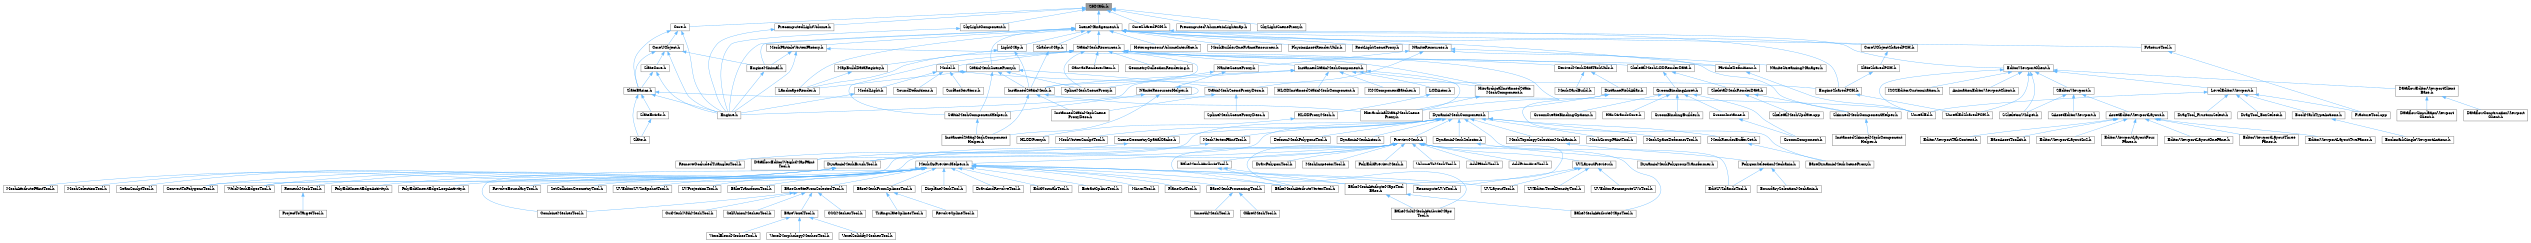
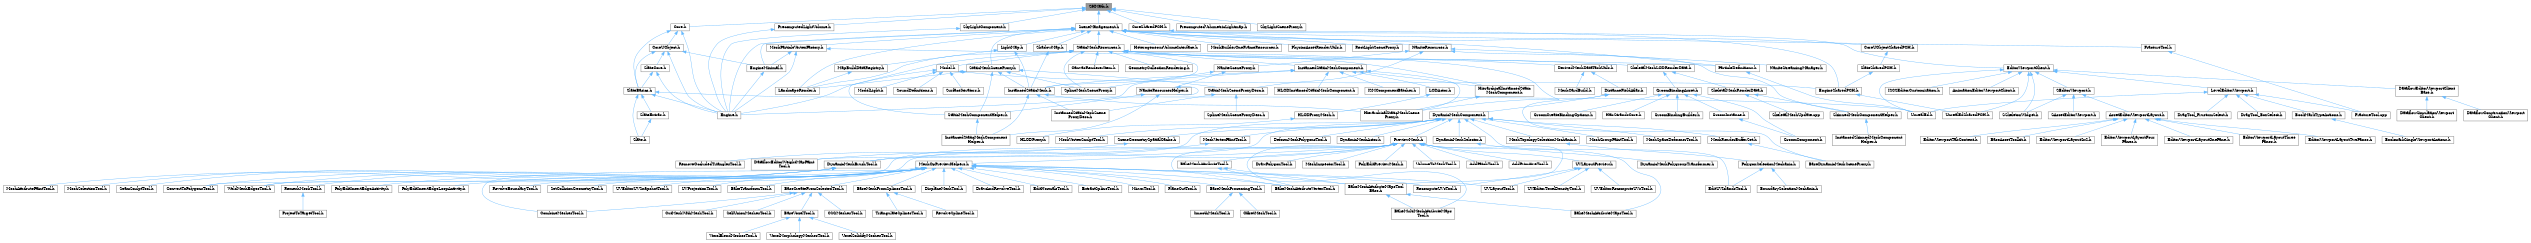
  digraph {
    fontname="DejaVu Serif"
    node [color=grey40 fillcolor=white fontname="DejaVu Serif" fontsize=10 shape=box style=filled]
    edge [color=steelblue1 dir=back fontname="DejaVu Serif" fontsize=10 labelfontname=Helvetica labelfontsize=10 style=solid]
    n1 [color=gray40 fillcolor=grey60 fontcolor=black height=0.2 label="SHMath.h" width=0.4]
    n2 [height=0.2 label="Core.h" width=0.4]
    n3 [height=0.2 label="CoreSharedPCH.h" width=0.4]
    n4 [height=0.2 label="PrecomputedLightVolume.h" width=0.4]
    n5 [height=0.2 label="PrecomputedVolumetricLightmap.h" width=0.4]
    n6 [height=0.2 label="SceneManagement.h" width=0.4]
    n7 [height=0.2 label="SkyLightComponent.h" width=0.4]
    n8 [height=0.2 label="SkyLightSceneProxy.h" width=0.4]
    n9 [height=0.2 label="CoreUObject.h" width=0.4]
    n10 [height=0.2 label="Engine.h" width=0.4]
    n11 [height=0.2 label="SlateBasics.h" width=0.4]
    n12 [height=0.2 label="CoreUObjectSharedPCH.h" width=0.4]
    n13 [height=0.2 label="EngineMinimal.h" width=0.4]
    n14 [height=0.2 label="EngineSharedPCH.h" width=0.4]
    n15 [height=0.2 label="EditorViewportClient.h" width=0.4]
    n16 [height=0.2 label="FractureTool.h" width=0.4]
    n17 [height=0.2 label="HeterogeneousVolumeInterface.h" width=0.4]
    n18 [height=0.2 label="LandscapeRender.h" width=0.4]
    n19 [height=0.2 label="LightMap.h" width=0.4]
    n20 [height=0.2 label="MeshBuilderOneFrameResources.h" width=0.4]
    n21 [height=0.2 label="MeshParticleVertexFactory.h" width=0.4]
    n22 [height=0.2 label="ParticleDefinitions.h" width=0.4]
    n23 [height=0.2 label="NaniteResources.h" width=0.4]
    n24 [height=0.2 label="PhysicsAssetRenderUtils.h" width=0.4]
    n25 [height=0.2 label="RectLightSceneProxy.h" width=0.4]
    n26 [height=0.2 label="ShadowMap.h" width=0.4]
    n27 [height=0.2 label="StaticMeshResources.h" width=0.4]
    n28 [height=0.2 label="StaticMeshSceneProxy.h" width=0.4]
    n29 [height=0.2 label="SlateCore.h" width=0.4]
    n30 [height=0.2 label="Slate.h" width=0.4]
    n31 [height=0.2 label="SlateExtras.h" width=0.4]
    n32 [height=0.2 label="UnrealEd.h" width=0.4]
    n33 [height=0.2 label="SlateSharedPCH.h" width=0.4]
    n34 [height=0.2 label="UnrealEdSharedPCH.h" width=0.4]
    n35 [height=0.2 label="AnimationEditorViewportClient.h" width=0.4]
    n36 [height=0.2 label="DataflowEditorViewportClient\lBase.h" width=0.4]
    n37 [height=0.2 label="ISCSEditorCustomization.h" width=0.4]
    n38 [height=0.2 label="LevelEditorViewport.h" width=0.4]
    n39 [height=0.2 label="SEditorViewport.h" width=0.4]
    n40 [height=0.2 label="SSkeletonWidget.h" width=0.4]
    n41 [height=0.2 label="FractureTool.cpp" width=0.4]
    n42 [height=0.2 label="InstancedStaticMesh.h" width=0.4]
    n43 [height=0.2 label="MapBuildDataRegistry.h" width=0.4]
    n44 [height=0.2 label="NaniteSceneProxy.h" width=0.4]
    n45 [height=0.2 label="NaniteStreamingManager.h" width=0.4]
    n46 [height=0.2 label="SkinnedMeshComponentHelper.h" width=0.4]
    n47 [height=0.2 label="StaticMeshSceneProxyDesc.h" width=0.4]
    n48 [height=0.2 label="HierarchicalStaticMeshScene\lProxy.h" width=0.4]
    n49 [height=0.2 label="SplineMeshSceneProxy.h" width=0.4]
    n50 [height=0.2 label="StaticMeshComponentHelper.h" width=0.4]
    n51 [height=0.2 label="CanvasRendererItem.h" width=0.4]
    n52 [height=0.2 label="DerivedMeshDataTaskUtils.h" width=0.4]
    n53 [height=0.2 label="GeometryCollectionRendering.h" width=0.4]
    n54 [height=0.2 label="HierarchicalInstancedStatic\lMeshComponent.h" width=0.4]
    n55 [height=0.2 label="InstancedStaticMeshComponent.h" width=0.4]
    n56 [height=0.2 label="Model.h" width=0.4]
    n57 [height=0.2 label="SkeletalMeshLODRenderData.h" width=0.4]
    n58 [height=0.2 label="DataflowConstructionViewport\lClient.h" width=0.4]
    n59 [height=0.2 label="DataflowSimulationViewport\lClient.h" width=0.4]
    n60 [height=0.2 label="BookMarkTypeActions.h" width=0.4]
    n61 [height=0.2 label="DragTool_BoxSelect.h" width=0.4]
    n62 [height=0.2 label="DragTool_FrustumSelect.h" width=0.4]
    n63 [height=0.2 label="AssetEditorViewportLayout.h" width=0.4]
    n64 [height=0.2 label="SAssetEditorViewport.h" width=0.4]
    n65 [height=0.2 label="BookmarkSingleViewportActions.h" width=0.4]
    n66 [height=0.2 label="BaseAssetToolkit.h" width=0.4]
    n67 [height=0.2 label="EditorViewportLayout2x2.h" width=0.4]
    n68 [height=0.2 label="EditorViewportLayoutFour\lPanes.h" width=0.4]
    n69 [height=0.2 label="EditorViewportLayoutOnePane.h" width=0.4]
    n70 [height=0.2 label="EditorViewportLayoutThree\lPanes.h" width=0.4]
    n71 [height=0.2 label="EditorViewportLayoutTwoPanes.h" width=0.4]
    n72 [height=0.2 label="EditorViewportTabContent.h" width=0.4]
    n73 [height=0.2 label="InstancedStaticMeshComponent\lHelper.h" width=0.4]
    n74 [height=0.2 label="InstancedStaticMeshScene\lProxyDesc.h" width=0.4]
    n75 [height=0.2 label="NaniteResourcesHelper.h" width=0.4]
    n76 [height=0.2 label="InstancedSkinnedMeshComponent\lHelper.h" width=0.4]
    n77 [height=0.2 label="SplineMeshSceneProxyDesc.h" width=0.4]
    n78 [height=0.2 label="DistanceFieldAtlas.h" width=0.4]
    n79 [height=0.2 label="MeshCardBuild.h" width=0.4]
    n80 [height=0.2 label="HLODInstancedStaticMeshComponent.h" width=0.4]
    n81 [height=0.2 label="ISMComponentBatcher.h" width=0.4]
    n82 [height=0.2 label="LODActor.h" width=0.4]
    n83 [height=0.2 label="ModelLight.h" width=0.4]
    n84 [height=0.2 label="SoundDefinitions.h" width=0.4]
    n85 [height=0.2 label="SurfaceIterators.h" width=0.4]
    n86 [height=0.2 label="GroomBindingAsset.h" width=0.4]
    n87 [height=0.2 label="SkeletalMeshRenderData.h" width=0.4]
    n88 [height=0.2 label="BaseDynamicMeshSceneProxy.h" width=0.4]
    n89 [height=0.2 label="DynamicMeshComponent.h" width=0.4]
    n90 [height=0.2 label="DataflowEditorWeightMapPaint\lTool.h" width=0.4]
    n91 [height=0.2 label="DeformMeshPolygonsTool.h" width=0.4]
    n92 [height=0.2 label="DynamicMeshActor.h" width=0.4]
    n93 [height=0.2 label="DynamicMeshBrushTool.h" width=0.4]
    n94 [height=0.2 label="DynamicMeshSelector.h" width=0.4]
    n95 [height=0.2 label="EditUVIslandsTool.h" width=0.4]
    n96 [height=0.2 label="MeshGroupPaintTool.h" width=0.4]
    n97 [height=0.2 label="MeshRenderBufferSet.h" width=0.4]
    n98 [height=0.2 label="MeshSpaceDeformerTool.h" width=0.4]
    n99 [height=0.2 label="MeshTopologySelectionMechanic.h" width=0.4]
    n100 [height=0.2 label="MeshVertexPaintTool.h" width=0.4]
    n101 [height=0.2 label="MeshVertexSculptTool.h" width=0.4]
    n102 [height=0.2 label="PreviewMesh.h" width=0.4]
    n103 [height=0.2 label="SceneGeometrySpatialCache.h" width=0.4]
    n104 [height=0.2 label="MeshAttributePaintTool.h" width=0.4]
    n105 [height=0.2 label="MeshSelectionTool.h" width=0.4]
    n106 [height=0.2 label="SeamSculptTool.h" width=0.4]
    n107 [height=0.2 label="DynamicMeshPolygroupTransformer.h" width=0.4]
    n108 [height=0.2 label="PolygonSelectionMechanic.h" width=0.4]
    n109 [height=0.2 label="AddPatchTool.h" width=0.4]
    n110 [height=0.2 label="AddPrimitiveTool.h" width=0.4]
    n111 [height=0.2 label="BakeMeshAttributeMapsTool.h" width=0.4]
    n112 [height=0.2 label="BakeMeshAttributeMapsTool\lBase.h" width=0.4]
    n113 [height=0.2 label="BakeMultiMeshAttributeMaps\lTool.h" width=0.4]
    n114 [height=0.2 label="BakeMeshAttributeTool.h" width=0.4]
    n115 [height=0.2 label="BakeMeshAttributeVertexTool.h" width=0.4]
    n116 [height=0.2 label="ConvertToPolygonsTool.h" width=0.4]
    n117 [height=0.2 label="DrawPolygonTool.h" width=0.4]
    n118 [height=0.2 label="MeshInspectorTool.h" width=0.4]
    n119 [height=0.2 label="MeshOpPreviewHelpers.h" width=0.4]
    n120 [height=0.2 label="WeldMeshEdgesTool.h" width=0.4]
    n121 [height=0.2 label="PolyEditPreviewMesh.h" width=0.4]
    n122 [height=0.2 label="UVLayoutPreview.h" width=0.4]
    n123 [height=0.2 label="VolumeToMeshTool.h" width=0.4]
    n124 [height=0.2 label="RemoveOccludedTrianglesTool.h" width=0.4]
    n125 [height=0.2 label="BoundarySelectionMechanic.h" width=0.4]
    n126 [height=0.2 label="BakeTransformTool.h" width=0.4]
    n127 [height=0.2 label="BaseCreateFromSelectedTool.h" width=0.4]
    n128 [height=0.2 label="CombineMeshesTool.h" width=0.4]
    n129 [height=0.2 label="BaseMeshFromSplinesTool.h" width=0.4]
    n130 [height=0.2 label="BaseMeshProcessingTool.h" width=0.4]
    n131 [height=0.2 label="DisplaceMeshTool.h" width=0.4]
    n132 [height=0.2 label="DrawAndRevolveTool.h" width=0.4]
    n133 [height=0.2 label="EditNormalsTool.h" width=0.4]
    n134 [height=0.2 label="ExtractSplineTool.h" width=0.4]
    n135 [height=0.2 label="MirrorTool.h" width=0.4]
    n136 [height=0.2 label="PlaneCutTool.h" width=0.4]
    n137 [height=0.2 label="PolyEditInsertEdgeActivity.h" width=0.4]
    n138 [height=0.2 label="PolyEditInsertEdgeLoopActivity.h" width=0.4]
    n139 [height=0.2 label="RecomputeUVsTool.h" width=0.4]
    n140 [height=0.2 label="RemeshMeshTool.h" width=0.4]
    n141 [height=0.2 label="RevolveBoundaryTool.h" width=0.4]
    n142 [height=0.2 label="SetCollisionGeometryTool.h" width=0.4]
    n143 [height=0.2 label="UVEditorUVSnapshotTool.h" width=0.4]
    n144 [height=0.2 label="UVLayoutTool.h" width=0.4]
    n145 [height=0.2 label="UVProjectionTool.h" width=0.4]
    n146 [height=0.2 label="UVEditorRecomputeUVsTool.h" width=0.4]
    n147 [height=0.2 label="UVEditorTexelDensityTool.h" width=0.4]
    n148 [height=0.2 label="BaseVoxelTool.h" width=0.4]
    n149 [height=0.2 label="CSGMeshesTool.h" width=0.4]
    n150 [height=0.2 label="CutMeshWithMeshTool.h" width=0.4]
    n151 [height=0.2 label="SelfUnionMeshesTool.h" width=0.4]
    n152 [height=0.2 label="RevolveSplineTool.h" width=0.4]
    n153 [height=0.2 label="TriangulateSplinesTool.h" width=0.4]
    n154 [height=0.2 label="OffsetMeshTool.h" width=0.4]
    n155 [height=0.2 label="SmoothMeshTool.h" width=0.4]
    n156 [height=0.2 label="ProjectToTargetTool.h" width=0.4]
    n157 [height=0.2 label="VoxelBlendMeshesTool.h" width=0.4]
    n158 [height=0.2 label="VoxelMorphologyMeshesTool.h" width=0.4]
    n159 [height=0.2 label="VoxelSolidifyMeshesTool.h" width=0.4]
    n160 [height=0.2 label="HLODProxyMesh.h" width=0.4]
    n161 [height=0.2 label="HLODProxy.h" width=0.4]
    n162 [height=0.2 label="GroomBindingBuilder.h" width=0.4]
    n163 [height=0.2 label="GroomComponent.h" width=0.4]
    n164 [height=0.2 label="GroomCreateBindingOptions.h" width=0.4]
    n165 [height=0.2 label="GroomInstance.h" width=0.4]
    n166 [height=0.2 label="HairStrandsCore.h" width=0.4]
    n167 [height=0.2 label="SkeletalMeshUpdate.cpp" width=0.4]
    n1 -> n2
    n1 -> n3
    n1 -> n4
    n1 -> n5
    n1 -> n6
    n1 -> n7
    n1 -> n8
    n2 -> n9
    n2 -> n10
    n2 -> n11
    n3 -> n12
    n4 -> n10
    n6 -> n10
    n6 -> n13
    n6 -> n14
    n6 -> n15
    n6 -> n16
    n6 -> n17
    n6 -> n18
    n6 -> n19
    n6 -> n20
    n6 -> n21
    n6 -> n22
    n6 -> n23
    n6 -> n24
    n6 -> n25
    n6 -> n26
    n6 -> n27
    n6 -> n28
    n7 -> n10
    n9 -> n10
    n9 -> n11
    n9 -> n13
    n9 -> n29
    n11 -> n10
    n11 -> n30
    n11 -> n31
    n11 -> n32
    n12 -> n33
    n13 -> n10
    n14 -> n34
    n15 -> n32
    n15 -> n34
    n15 -> n35
    n15 -> n36
    n15 -> n37
    n15 -> n38
    n15 -> n39
    n15 -> n40
    n16 -> n41
    n19 -> n42
    n19 -> n43
    n21 -> n10
    n21 -> n13
    n21 -> n22
    n22 -> n32
    n23 -> n44
    n23 -> n45
    n23 -> n46
    n23 -> n47
    n26 -> n42
    n27 -> n18
    n27 -> n42
    n27 -> n48
    n27 -> n49
    n27 -> n50
    n27 -> n51
    n27 -> n52
    n27 -> n53
    n27 -> n54
    n27 -> n55
    n27 -> n56
    n27 -> n57
    n28 -> n18
    n28 -> n42
    n28 -> n47
    n28 -> n49
    n28 -> n50
    n29 -> n10
    n29 -> n11
    n31 -> n30
    n33 -> n14
    n36 -> n58
    n36 -> n59
    n38 -> n32
    n38 -> n41
    n38 -> n60
    n38 -> n61
    n38 -> n62
    n39 -> n40
    n39 -> n63
    n39 -> n64
    n42 -> n48
    n42 -> n73
    n42 -> n74
    n43 -> n18
    n44 -> n49
    n44 -> n75
    n46 -> n76
    n47 -> n74
    n47 -> n77
    n50 -> n73
    n52 -> n78
    n52 -> n79
    n54 -> n48
    n55 -> n10
    n55 -> n42
    n55 -> n48
    n55 -> n54
    n55 -> n80
    n55 -> n81
    n55 -> n82
-   n83 -> n10
+   n56 -> n10
    n56 -> n14
    n56 -> n83
    n56 -> n84
    n56 -> n85
    n57 -> n86
    n57 -> n87
    n60 -> n65
    n63 -> n66
    n63 -> n67
    n63 -> n68
    n63 -> n69
    n63 -> n70
    n63 -> n71
    n63 -> n72
    n75 -> n50
    n75 -> n73
    n75 -> n75
    n78 -> n88
    n78 -> n89
    n82 -> n160
    n86 -> n162
    n86 -> n163
    n86 -> n164
    n86 -> n165
    n86 -> n166
    n87 -> n46
    n87 -> n167
    n89 -> n90
    n89 -> n91
    n89 -> n92
    n89 -> n93
    n89 -> n94
    n89 -> n95
    n89 -> n96
    n89 -> n97
    n89 -> n98
    n89 -> n99
    n89 -> n100
    n89 -> n101
    n89 -> n102
    n89 -> n103
    n93 -> n104
    n93 -> n105
    n93 -> n106
    n94 -> n107
    n97 -> n88
    n99 -> n108
    n100 -> n90
    n102 -> n93
    n102 -> n109
    n102 -> n110
    n102 -> n111
    n102 -> n112
    n102 -> n113
    n102 -> n114
    n102 -> n115
    n102 -> n116
    n102 -> n117
    n102 -> n118
    n102 -> n119
    n102 -> n120
    n102 -> n121
    n102 -> n122
    n102 -> n123
    n103 -> n124
    n108 -> n95
    n108 -> n125
    n112 -> n111
    n112 -> n113
    n114 -> n112
    n114 -> n115
    n119 -> n112
    n119 -> n115
    n119 -> n116
    n119 -> n120
    n119 -> n126
    n119 -> n127
    n119 -> n128
    n119 -> n129
    n119 -> n130
    n119 -> n131
    n119 -> n132
    n119 -> n133
    n119 -> n134
    n119 -> n135
    n119 -> n136
    n119 -> n137
    n119 -> n138
    n119 -> n139
    n119 -> n140
    n119 -> n141
    n119 -> n142
    n119 -> n143
    n119 -> n144
    n119 -> n145
    n122 -> n139
    n122 -> n144
    n122 -> n146
    n122 -> n147
    n127 -> n128
    n127 -> n148
    n127 -> n149
    n127 -> n150
    n127 -> n151
    n129 -> n152
    n129 -> n153
    n130 -> n154
    n130 -> n155
    n140 -> n156
    n148 -> n157
    n148 -> n158
    n148 -> n159
    n160 -> n161
    n165 -> n163
  }
